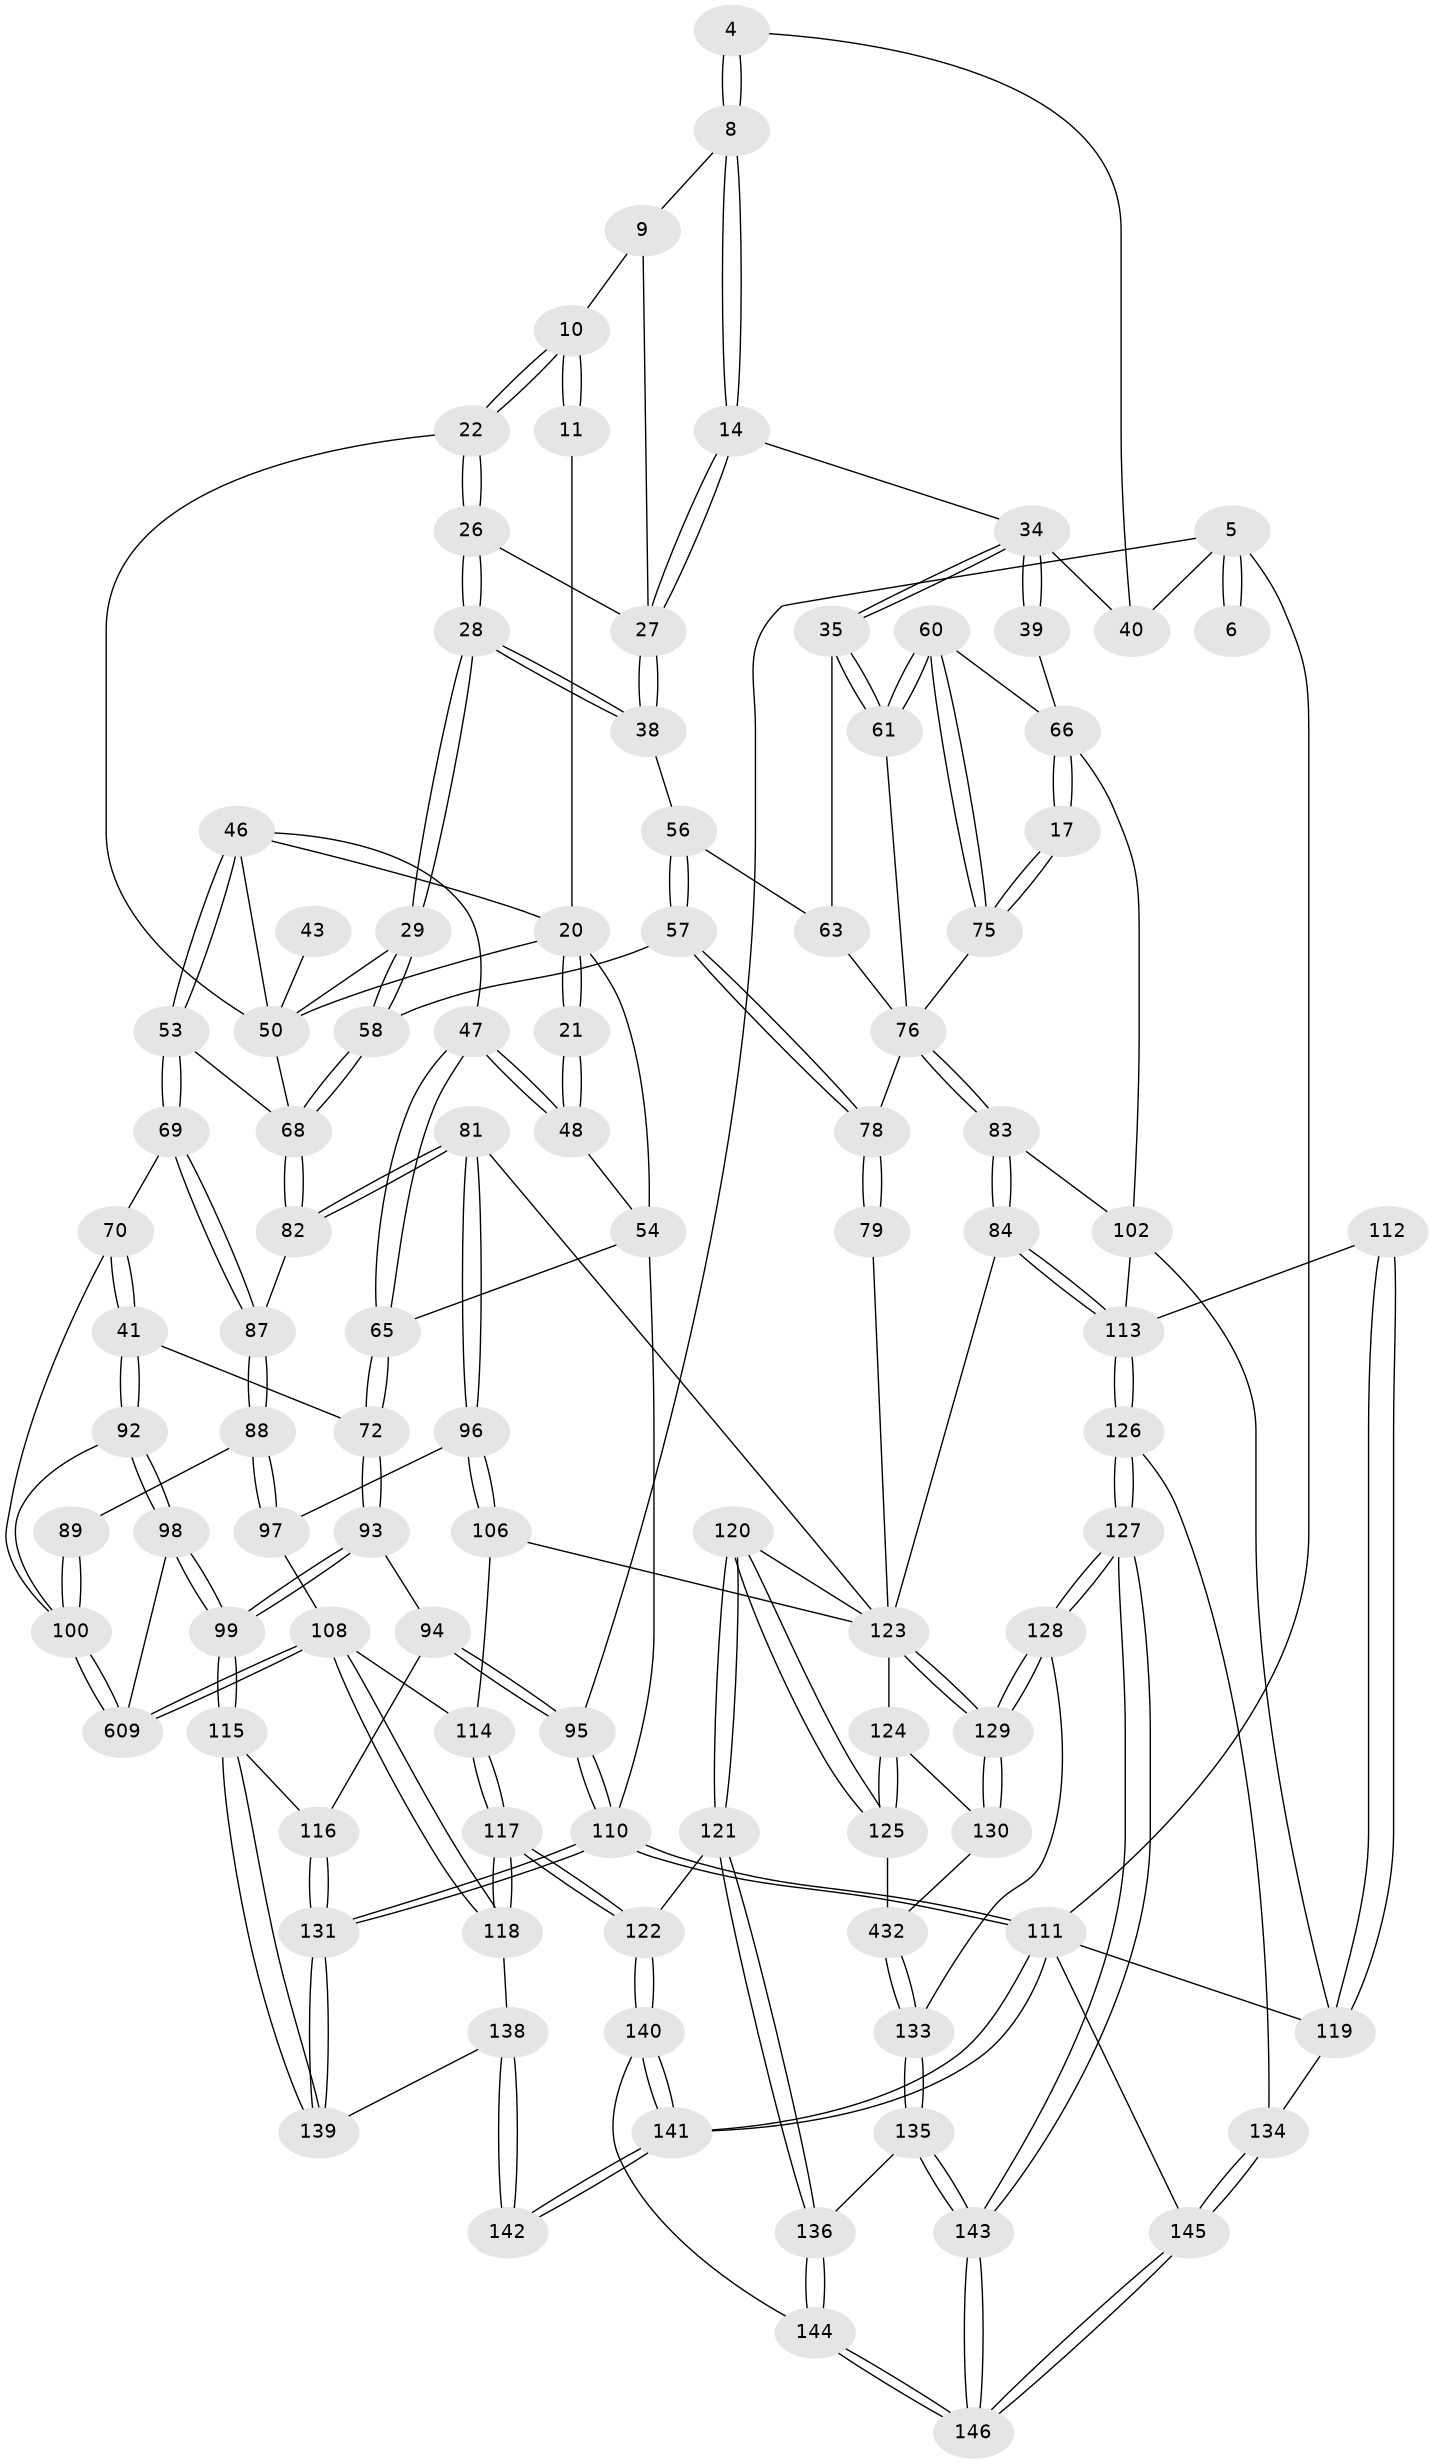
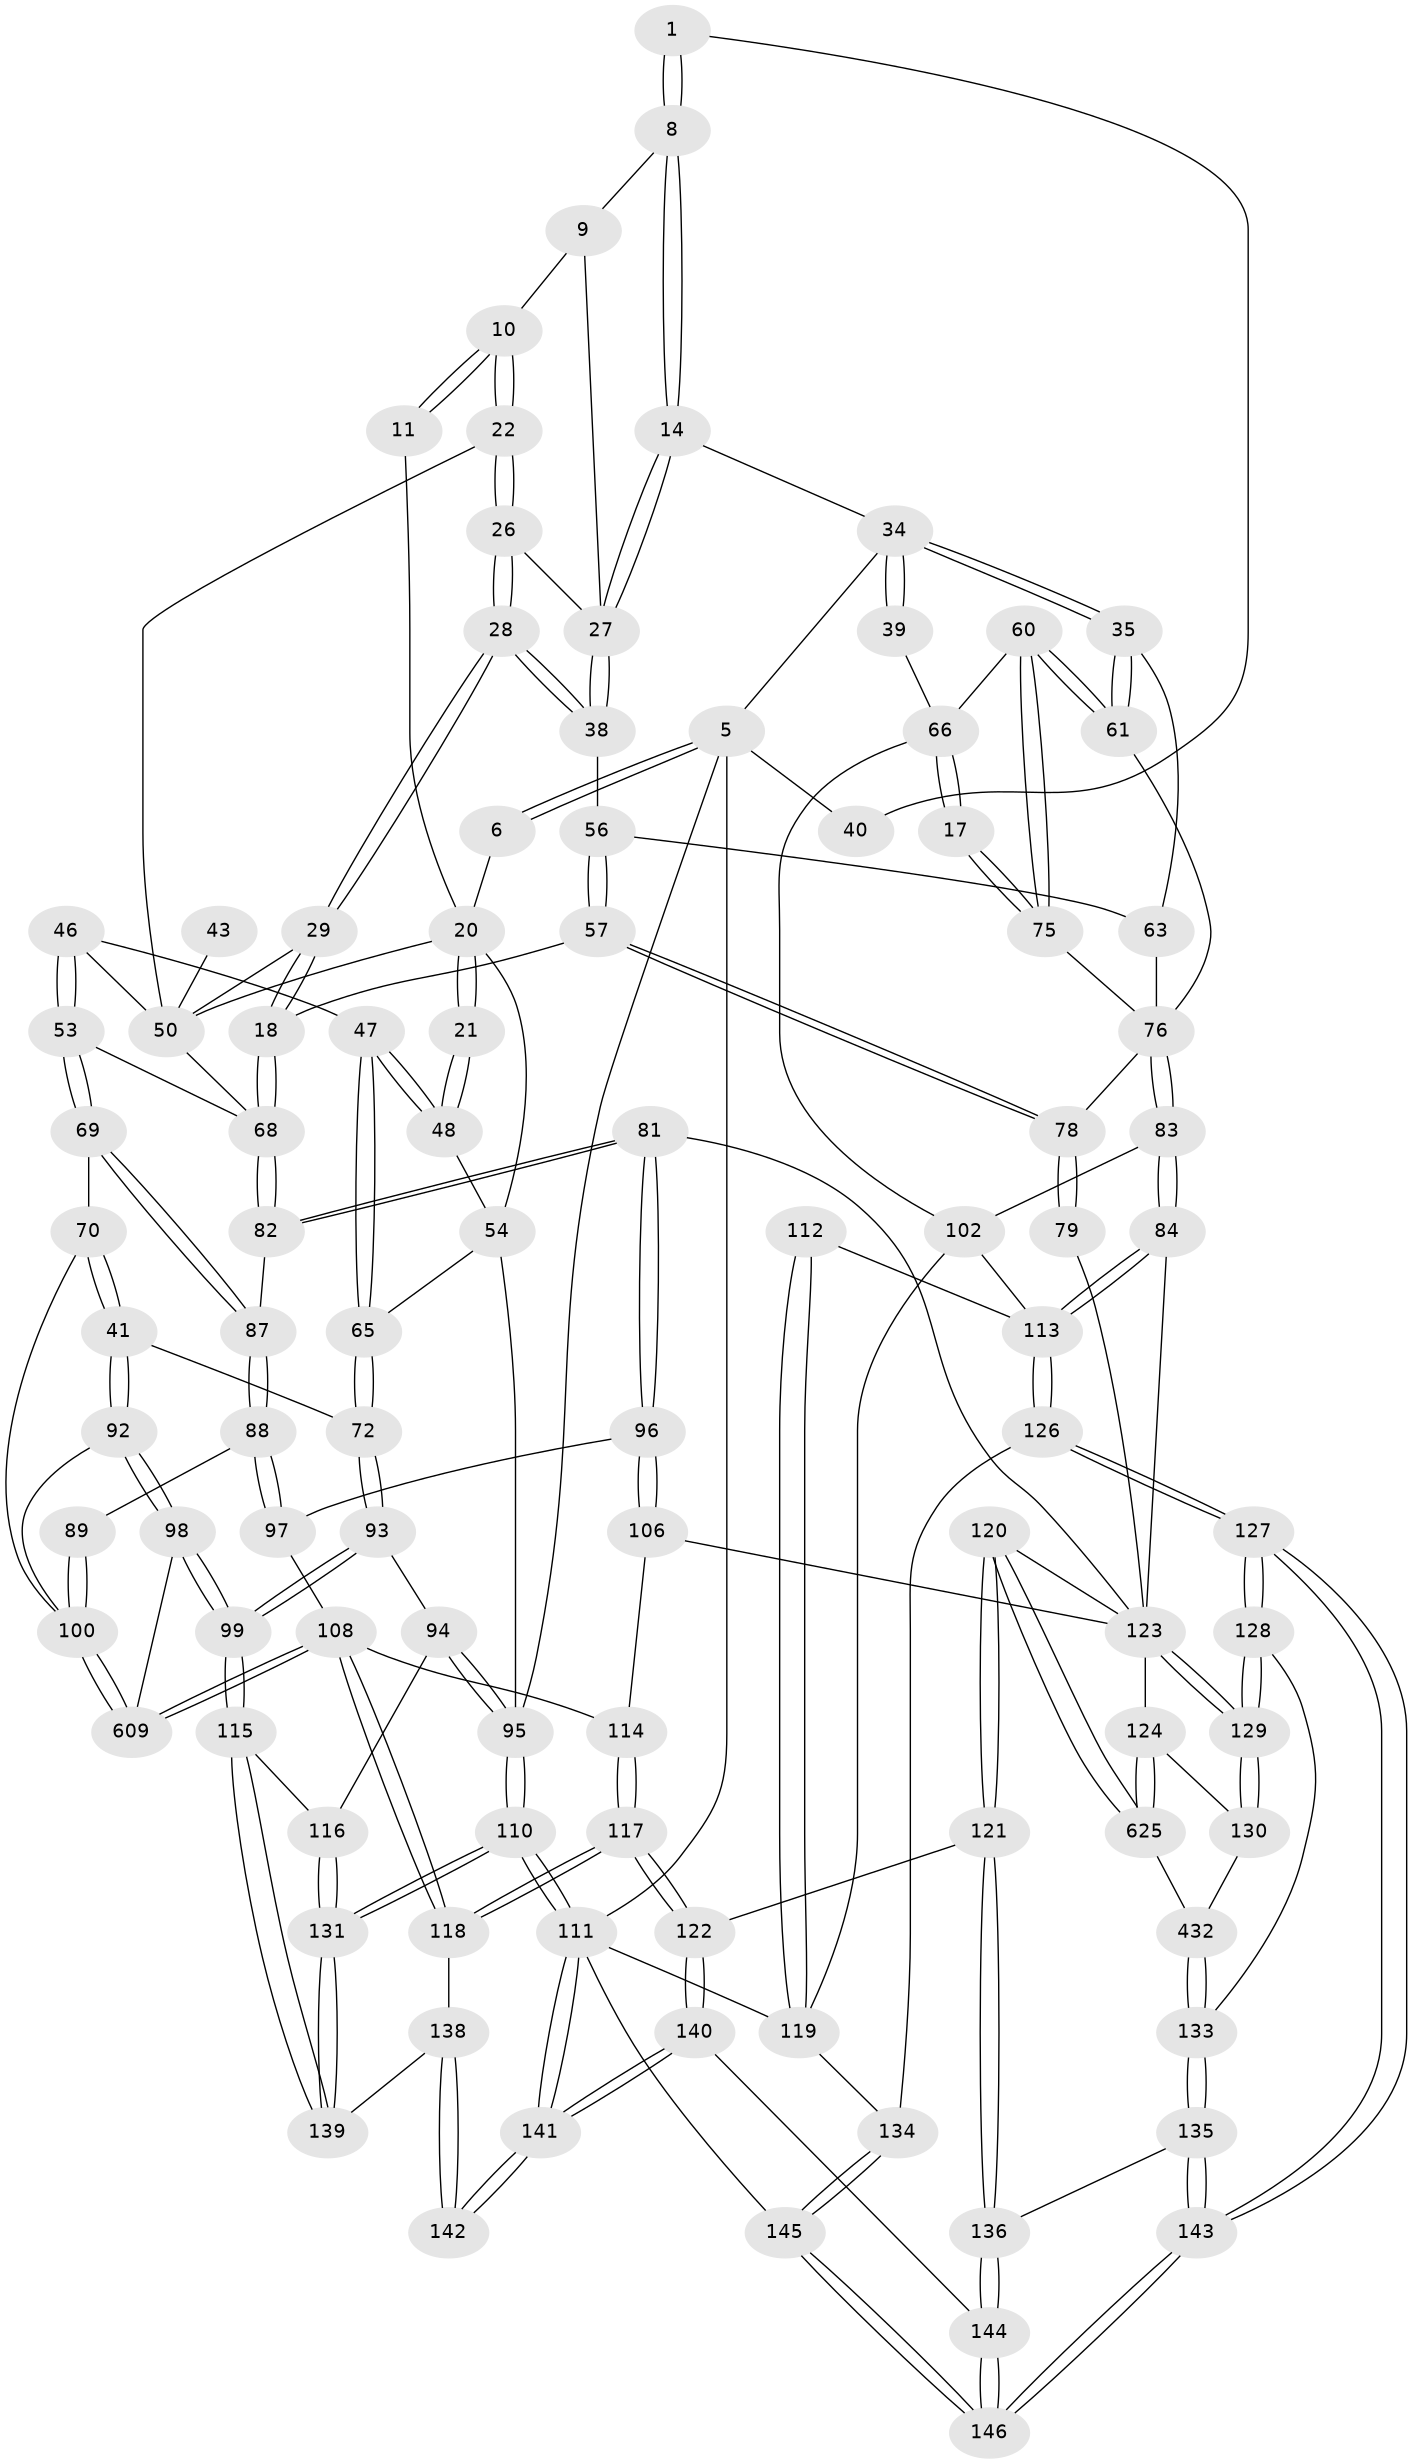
  graph {
    fontname="DejaVu Sans"
    node [color=gray90 fontname="DejaVu Sans" style=filled]
    edge [fontname="DejaVu Sans"]
-   1 [label=4]
+   1
    8
    40 [super="+32"]
    9
    14
    5 [super="+4"]
    6
    95 [super="+55+19"]
    111 [super="+103"]
    20 [super="+15+17"]
    110
    119 [super="+104"]
    141
    145
    21
    50 [super="+45+44"]
    54 [super="+49"]
    11
    10
    27 [super="+25"]
    34 [super="+13+12+33"]
    22
    38
    26
    35
    39
    48
    68 [super="+52+51"]
    65
    28
    29
    56 [super="+37"]
-   58
+   58 [label=18]
    61
    63 [super="+62"]
    66 [super="+41+42+59"]
    76 [super="+73+74"]
    57
    n39 [label=17]
    102 [super="+101"]
    43
    46
    47
    53
    69
    72
    82
    70
    87
    78 [super="+77"]
    79
    60
    75
    83
    93
    113
    n57 [label=41]
    100 [super="+91+90"]
    88
    92
    n61 [label=609]
    98
    94
    99
    84
    123 [super="+105+80"]
    124
    129
    81
    96
    97
    106
    126
    89
    108 [super="+107"]
    116
    115
    131
    114
    118
    139
    112
    134
    117
    138 [super="+137"]
    142
    146
    127
    122
    140
    120
    121
-   125
+   125 [label=625]
    136
    n95 [label=432]
    144
    130
    133
    128
    143
    135
    1 -- 8
    1 -- 8
    1 -- 40
    8 -- 9
    8 -- 14
    8 -- 14
    9 -- 10
    9 -- 27
    14 -- 27
    14 -- 27
    14 -- 34
    5 -- 40 [weight=2]
    5 -- 6
    5 -- 6
    5 -- 95
    5 -- 111 [weight=2]
-   46 -- 20
+   6 -- 20
    95 -- 110
    95 -- 110
    111 -- 119
    111 -- 141
    111 -- 141
    111 -- 145
    20 -- 21 [weight=2]
    20 -- 21
    20 -- 50
    20 -- 54
    110 -- 111
    110 -- 111
    110 -- 131
    110 -- 131
    119 -- 134
    141 -- 142
    141 -- 142
    145 -- 146
    145 -- 146
    21 -- 48
    21 -- 48
    50 -- 68 [weight=2]
-   54 -- 110 [weight=2]
+   54 -- 95 [weight=2]
    54 -- 65
    11 -- 20
    10 -- 11
    10 -- 11
    10 -- 22
    10 -- 22
    27 -- 38
    27 -- 38
-   34 -- 40 [weight=2]
+   34 -- 5 [weight=2]
    34 -- 35
    34 -- 35
    34 -- 39 [weight=2]
    34 -- 39
    22 -- 50
    22 -- 26
    22 -- 26
    38 -- 56
    26 -- 27
    26 -- 28
    26 -- 28
    35 -- 61
    35 -- 61
    35 -- 63
    39 -- 66
    48 -- 54
    68 -- 82
    68 -- 82
    65 -- 72
    65 -- 72
    28 -- 38
    28 -- 38
    28 -- 29
    28 -- 29
    29 -- 50
    29 -- 58
    29 -- 58
    56 -- 63 [weight=2]
    56 -- 57
    56 -- 57
    58 -- 68
    58 -- 68
    61 -- 76
    63 -- 76 [weight=2]
    66 -- n39 [weight=2]
    66 -- n39
    66 -- 102
    76 -- 78
    76 -- 83
    76 -- 83
    57 -- 58
    57 -- 78
    57 -- 78
    n39 -- 75
    n39 -- 75
    102 -- 119
    102 -- 113
    43 -- 50 [weight=3]
    46 -- 50
    46 -- 47
    46 -- 53
    46 -- 53
    47 -- 48
    47 -- 48
    47 -- 65
    47 -- 65
    53 -- 68
    53 -- 69
    53 -- 69
    69 -- 70
    69 -- 87
    69 -- 87
    72 -- 93
    72 -- 93
    82 -- 87
    70 -- n57
    70 -- n57
    70 -- 100
    87 -- 88
    87 -- 88
    78 -- 79 [weight=2]
    78 -- 79
    79 -- 123
    60 -- 61
    60 -- 61
    60 -- 66
    60 -- 75
    60 -- 75
    75 -- 76
    83 -- 102
    83 -- 84
    83 -- 84
    93 -- 94
    93 -- 99
    93 -- 99
    113 -- 126
    113 -- 126
    n57 -- 72
    n57 -- 92
    n57 -- 92
    100 -- n61
    100 -- n61
    88 -- 97
    88 -- 97
    88 -- 89
    92 -- 100
    92 -- 98
    92 -- 98
    98 -- n61
    98 -- 99
    98 -- 99
    94 -- 95
    94 -- 95
    94 -- 116
    99 -- 115
    99 -- 115
    84 -- 113
    84 -- 113
    84 -- 123
    123 -- 124
    123 -- 129
    123 -- 129
    124 -- 125
    124 -- 125
    124 -- 130
    129 -- 130
    129 -- 130
    81 -- 82
    81 -- 82
    81 -- 123
    81 -- 96
    81 -- 96
    96 -- 97
    96 -- 106
    96 -- 106
    97 -- 108
    106 -- 123
    106 -- 114
    126 -- 134
    126 -- 127
    126 -- 127
    89 -- 100 [weight=2]
    89 -- 100
    108 -- n61
    108 -- n61
    108 -- 114
    108 -- 118
    108 -- 118
    116 -- 131
    116 -- 131
    115 -- 116
    115 -- 139
    115 -- 139
    131 -- 139
    131 -- 139
    114 -- 117
    114 -- 117
    118 -- 138
    112 -- 119
    112 -- 119
    112 -- 113
    134 -- 145
    134 -- 145
    117 -- 118
    117 -- 118
    117 -- 122
    117 -- 122
    138 -- 139
    138 -- 142 [weight=2]
    138 -- 142
    127 -- 128
    127 -- 128
    127 -- 143
    127 -- 143
    122 -- 140
    122 -- 140
    140 -- 141
    140 -- 141
    140 -- 144
    120 -- 123
    120 -- 121
    120 -- 121
    120 -- 125
    120 -- 125
    121 -- 122
    121 -- 136
    121 -- 136
    125 -- n95
    136 -- 144
    136 -- 144
    n95 -- 133
    n95 -- 133
    144 -- 146
    144 -- 146
    130 -- n95
    133 -- 135
    133 -- 135
    128 -- 129
    128 -- 129
    128 -- 133
    143 -- 146
    143 -- 146
    135 -- 136
    135 -- 143
    135 -- 143
  }
